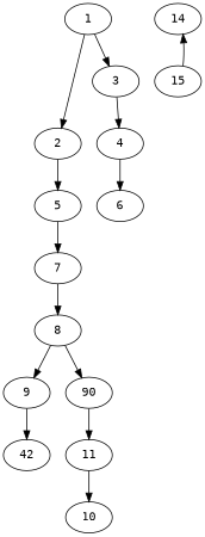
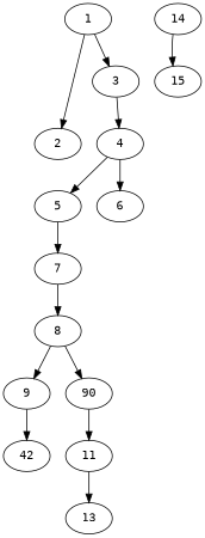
  digraph {
    fontname="DejaVu Sans Mono"
    node [alpha=0.16 fontname="DejaVu Sans Mono"]
    edge [fontname="DejaVu Sans Mono"]
    1 [expect_size=33558528]
    2 [alpha=0.00 expect_size=12121088]
    3 [alpha=0.08 expect_size=5401600]
    4 [alpha=0.01 expect_size=29102080]
    5 [alpha=0.01 expect_size=33680384]
    6 [alpha=0.19 expect_size=16047104]
    7 [alpha=0.04 expect_size=52206592]
    8 [alpha=0.03 expect_size=42384384]
    9 [expect_size=14193664]
    n10 [alpha=0.19 expect_size=6123520 label=90]
    n11 [alpha=0.11 expect_size=49957888 label=42]
    11 [alpha=0.02 expect_size=13087744]
-   13 [alpha=0.06 expect_size=49988608 label=10]
+   13 [alpha=0.06 expect_size=49988608]
    14 [alpha=0.12 expect_size=22675456]
    15 [alpha=0.04 expect_size=26188800]
    1 -> 2
    1 -> 3
    3 -> 4
-   2 -> 5
+   4 -> 5
    4 -> 6
    5 -> 7
    7 -> 8
    8 -> 9
    8 -> n10
    9 -> n11
    n10 -> 11
    11 -> 13
-   15 -> 14
+   14 -> 15
  }
